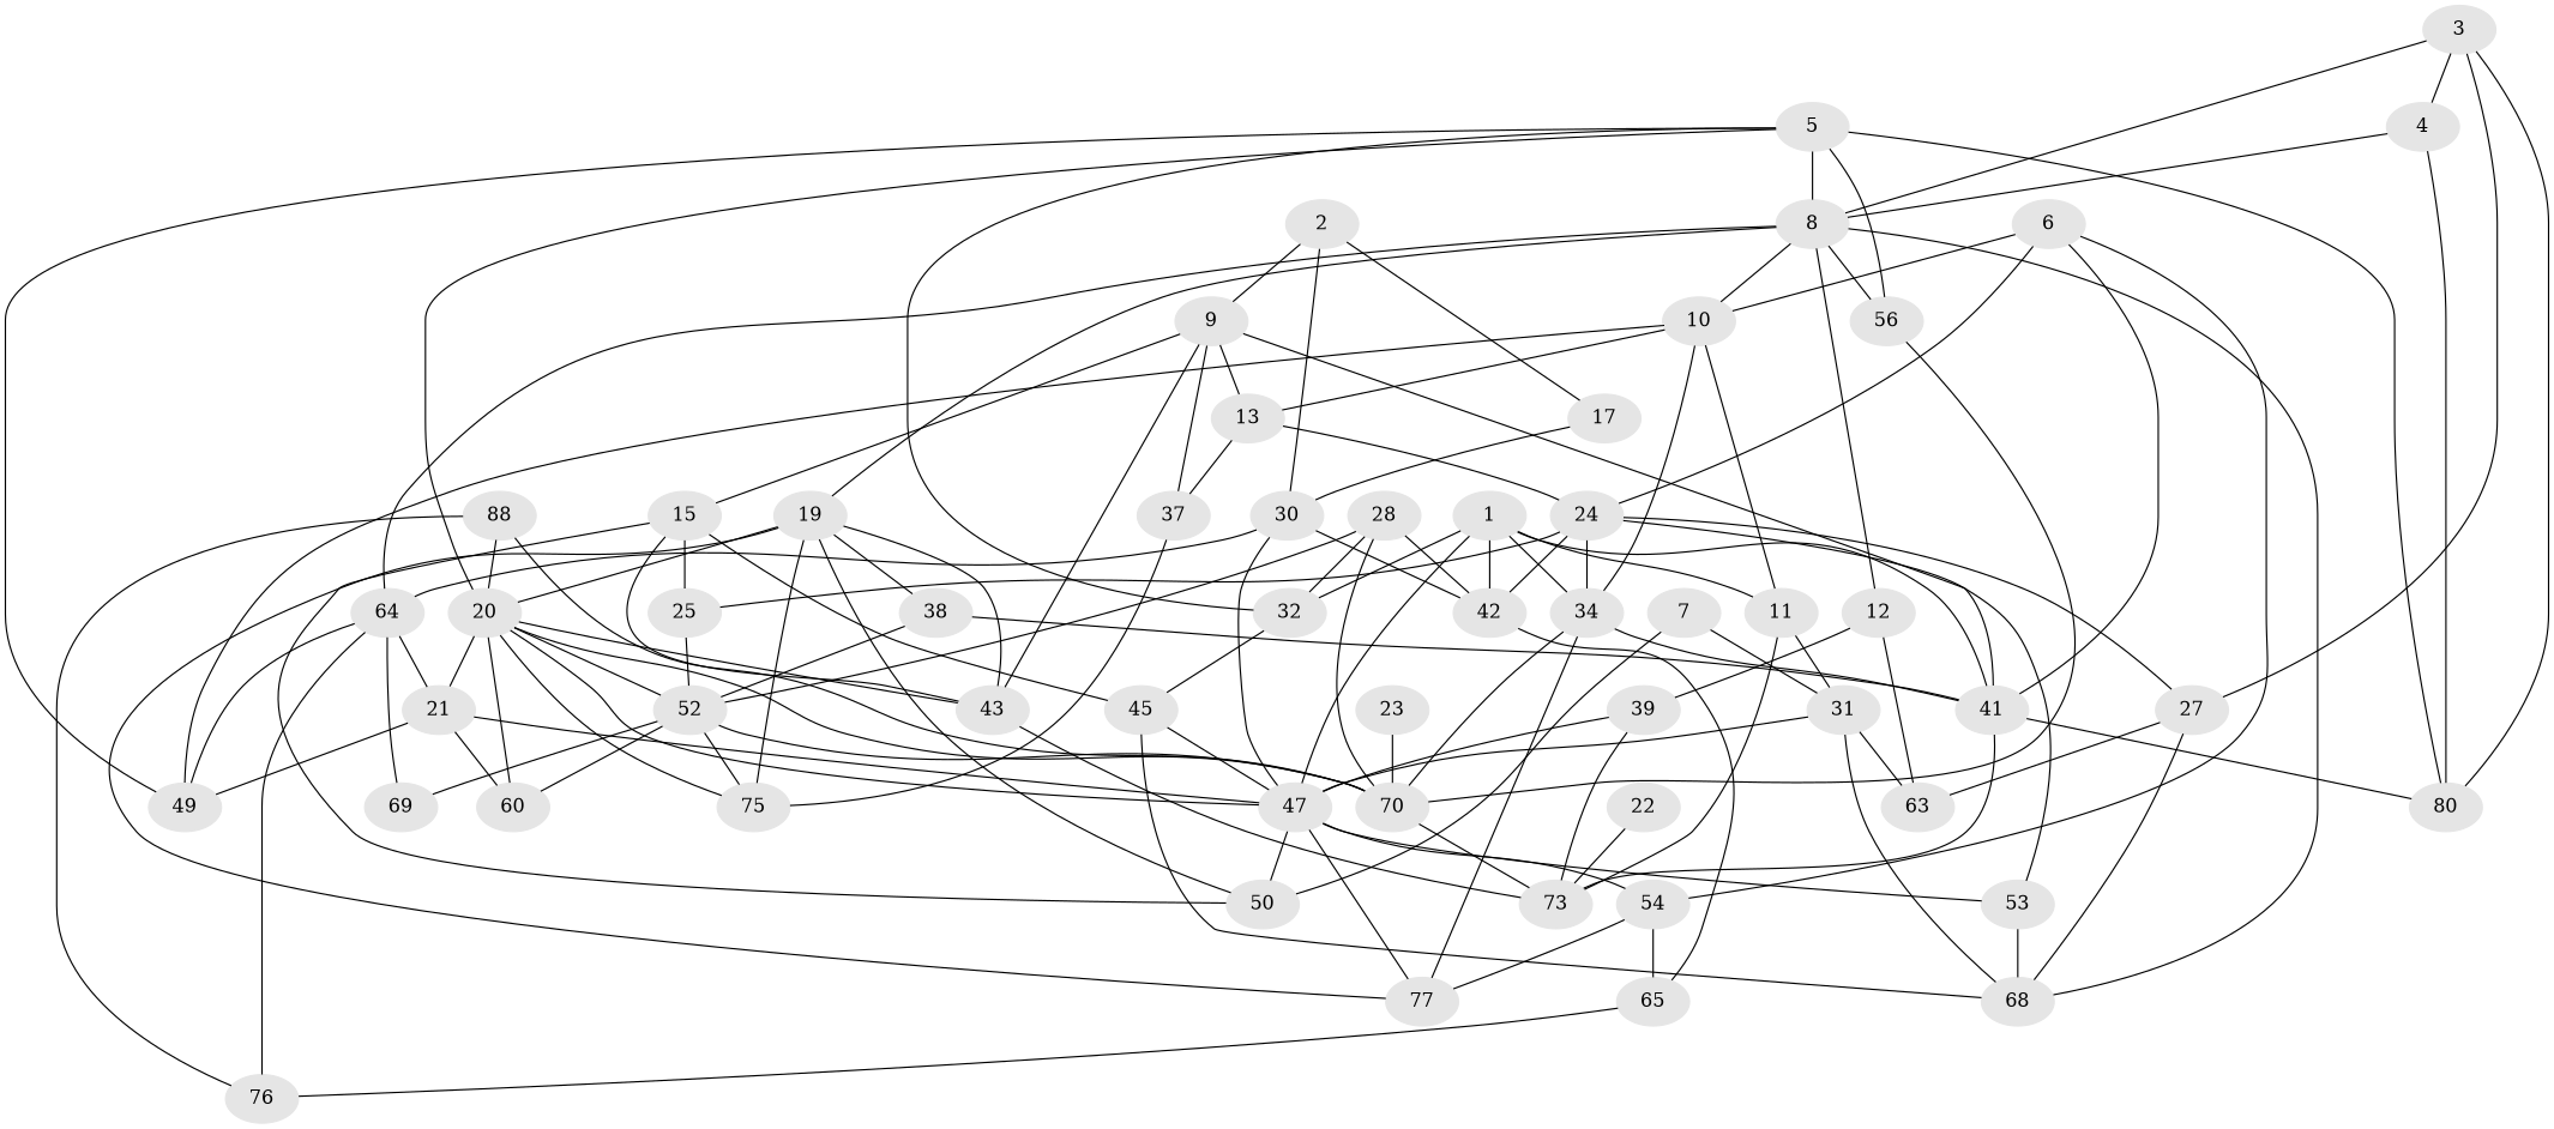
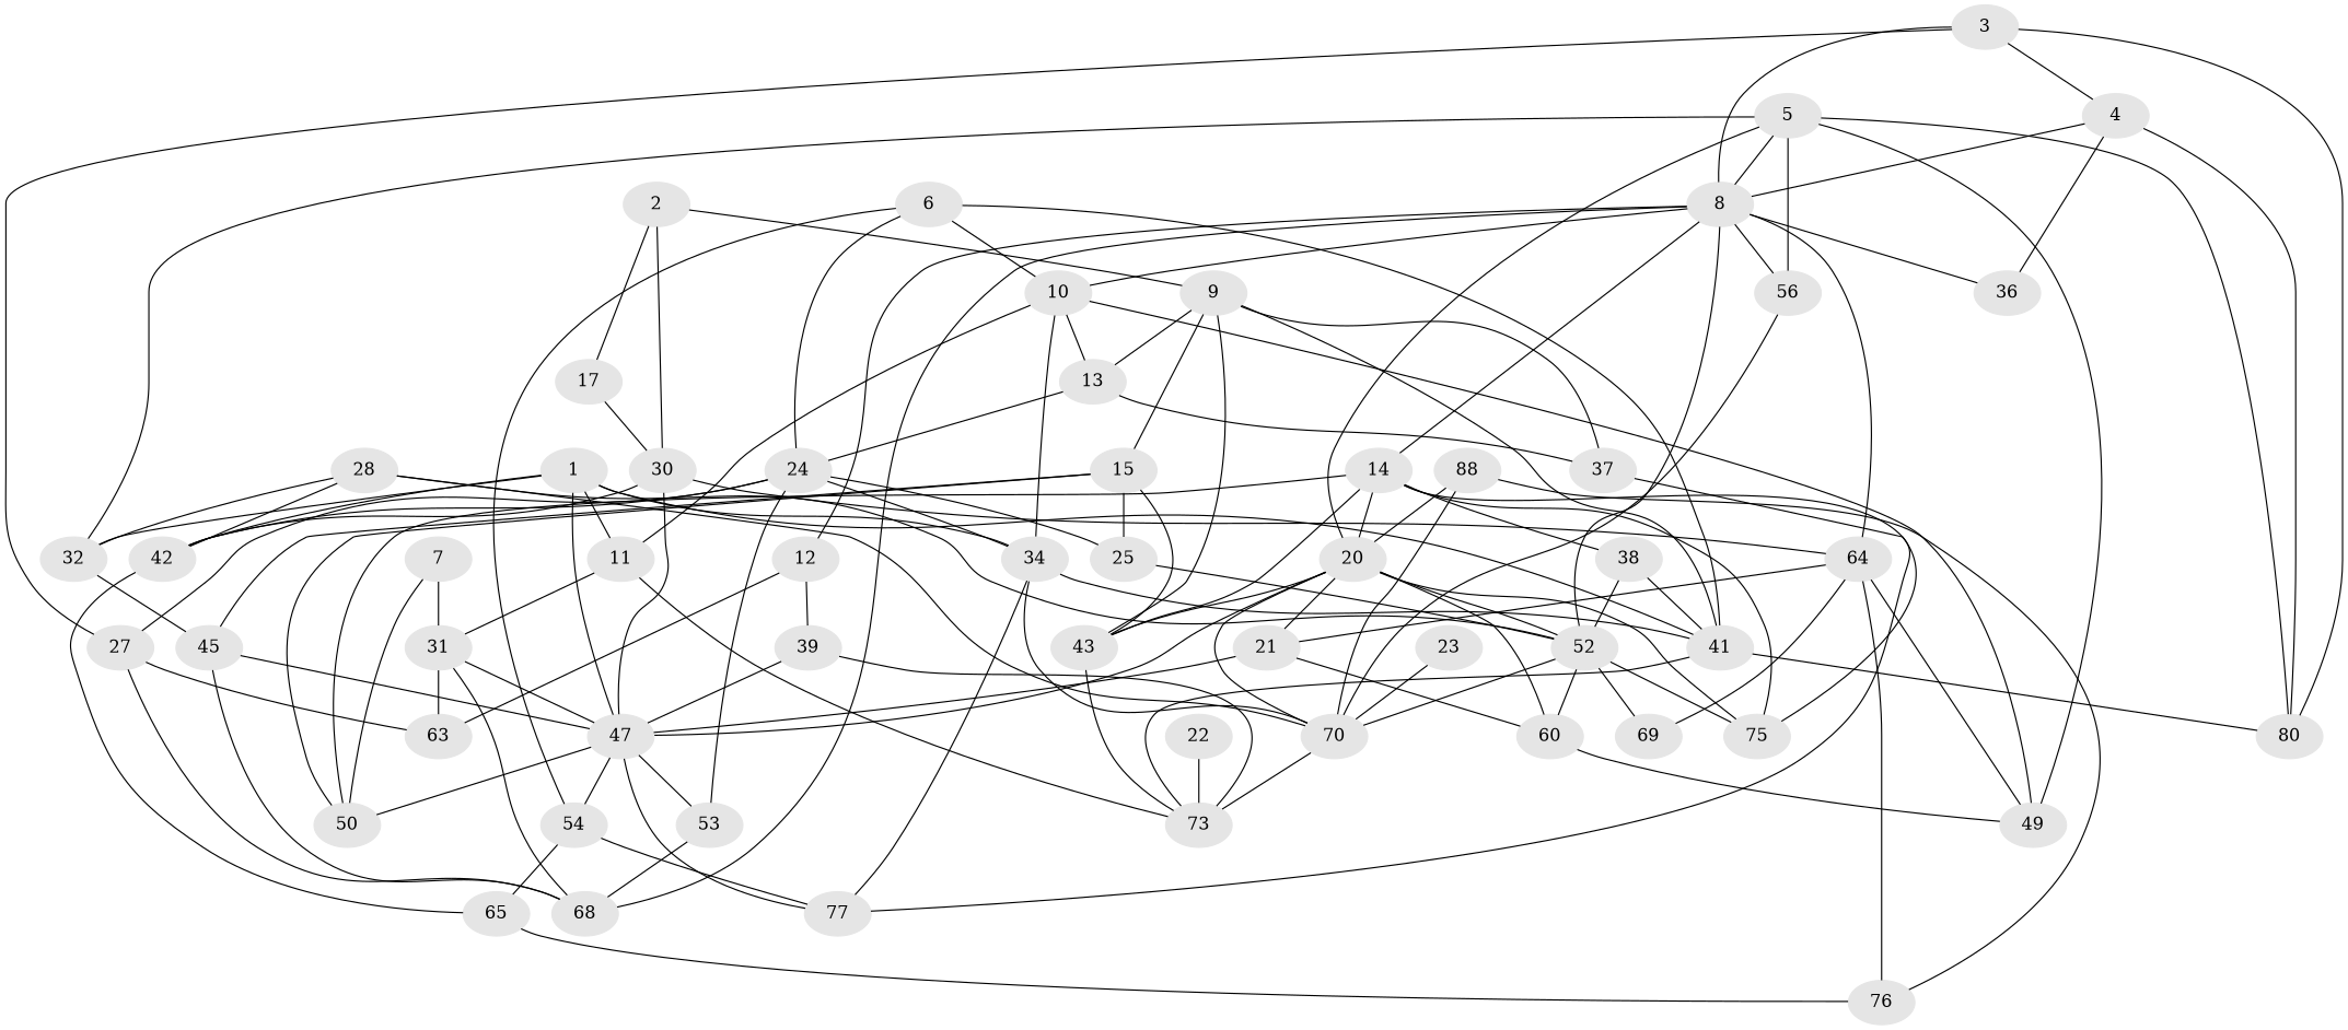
  graph {
    node [color=gray90 style=filled]
    1 [super="+59"]
    11
    32
    34 [super="+78"]
    41 [super="+46"]
    42 [super="+66"]
    47 [super="+51"]
    31 [super="+72"]
    73
    45 [super="+55"]
    70 [super="+74"]
    77
    80
    65
    54
    50
    53
    9 [super="+67"]
    13 [super="+40"]
    15 [super="+61"]
    37
    43 [super="+58"]
    2
    17
    30 [super="+71"]
    64 [super="+79"]
    56
    3 [super="+14"]
    4
    8 [super="+16"]
    27 [super="+44"]
+   36
    10 [super="+62"]
    12
-   19 [super="+33"]
+   19 [super="+33" label=14]
    52 [super="+57"]
    68
    63
    5 [super="+26"]
    20 [super="+29"]
    49
    75
    21
    60
    6
    24 [super="+81"]
    25
    7
    39
    38 [super="+48"]
    69
    76 [super="+82"]
    n53 [label=88]
    22
    23
    28
    1 -- 11
    1 -- 32
    1 -- 34
    1 -- 41
    1 -- 42 [weight=2]
    1 -- 47
    11 -- 31
    11 -- 73
    32 -- 45
    34 -- 41
    34 -- 70
    34 -- 77
    41 -- 73
    41 -- 80
    42 -- 65
    47 -- 77
    47 -- 54
    47 -- 50
    47 -- 53
    31 -- 47
    31 -- 68
    31 -- 63
    45 -- 47
    45 -- 68
    70 -- 73 [weight=2]
    65 -- 76
    54 -- 77
    54 -- 65
    53 -- 68
    9 -- 41
    9 -- 13
    9 -- 15
    9 -- 37
    9 -- 43
    13 -- 37
    13 -- 24
    15 -- 45
    15 -- 50
    15 -- 43
    15 -- 25
    37 -- 75
    43 -- 73
    2 -- 9
    2 -- 17
    2 -- 30
    17 -- 30
    30 -- 42 [weight=2]
    30 -- 47
    30 -- 64
    64 -- 21
    64 -- 69
    64 -- 76
    56 -- 70
    3 -- 80
    3 -- 4
    3 -- 8
    3 -- 27
    4 -- 80
    4 -- 8
+   4 -- 36
    8 -- 64
    8 -- 56
+   8 -- 36
    8 -- 10
    8 -- 12
    8 -- 19
+   8 -- 52
    8 -- 68
    27 -- 68
    27 -- 63 [weight=2]
    10 -- 11
    10 -- 34
    10 -- 13
    10 -- 49
    12 -- 63
    12 -- 39
    19 -- 77
    19 -- 50
    19 -- 43
    19 -- 20
    19 -- 75
    19 -- 38
    52 -- 70
    52 -- 75
    52 -- 60
    52 -- 69
    5 -- 32
    5 -- 80
    5 -- 56
    5 -- 8 [weight=2]
    5 -- 20
    5 -- 49
    20 -- 47
    20 -- 70
    20 -- 43
    20 -- 52
    20 -- 75
    20 -- 21
    20 -- 60
    49 -- 64
    21 -- 47
-   21 -- 49
+   60 -- 49
    21 -- 60
    6 -- 41
    6 -- 54
    6 -- 10
    6 -- 24
    24 -- 34
    24 -- 42
    24 -- 53
    24 -- 27
    24 -- 25
    25 -- 52
    7 -- 31
    7 -- 50
    39 -- 47
    39 -- 73
    38 -- 41
    38 -- 52
    n53 -- 70
    n53 -- 20
    n53 -- 76
    22 -- 73
    23 -- 70
    28 -- 32
    28 -- 42
    28 -- 70
    28 -- 52
  }
